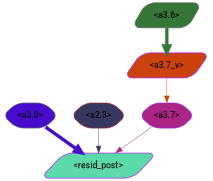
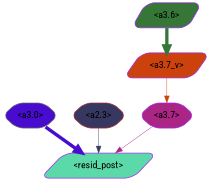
  strict digraph {
    fontname="Roboto Condensed"
    splines=true
    node [color=purple fontname="Roboto Condensed" shape=hexagon style="filled, rounded"]
    edge [fontname="Roboto Condensed" penwidth=0.6]
    "<a3.7>" [fillcolor="#ab2585"]
    "<resid_post>" [fillcolor="#5bd9a9" shape=parallelogram]
-   "<a3.6>" [color=gray40 fillcolor="#367738" shape=parallelogram]
+   "<a3.6>" [fillcolor="#367738" shape=parallelogram]
    "<a3.7_v>" [fillcolor="#cc420d" shape=parallelogram]
    "<a3.0>" [color=gray40 fillcolor="#480ccf"]
    "<a2.3>" [color=brown fillcolor="#373862"]
    "<a3.7>" -> "<resid_post>" [color="#ab2585"]
    "<a3.6>" -> "<a3.7_v>" [color="#367738" penwidth=4.752790808677673]
    "<a3.7_v>" -> "<a3.7>" [color="#cc420d"]
    "<a3.0>" -> "<resid_post>" [color="#480ccf" penwidth=4.897669434547424]
    "<a2.3>" -> "<resid_post>" [color="#373862"]
  }
